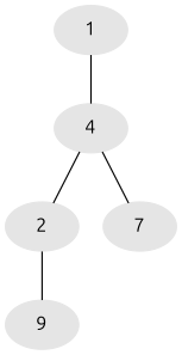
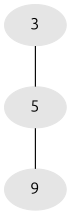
  graph {
    fontname=Ubuntu
    node [color=gray90 fontname=Ubuntu style=filled]
    edge [fontname=Ubuntu]
-   1 [super="+4+5"]
-   3 [super="+19" label=4]
-   2 [super="+16"]
+   3 [super="+19"]
+   2 [super="+16" label=5]
    n4 [label=9 super="+10+15"]
-   7 [super="+9+11"]
-   1 -- 3
    3 -- 2
-   3 -- 7
    2 -- n4
  }
